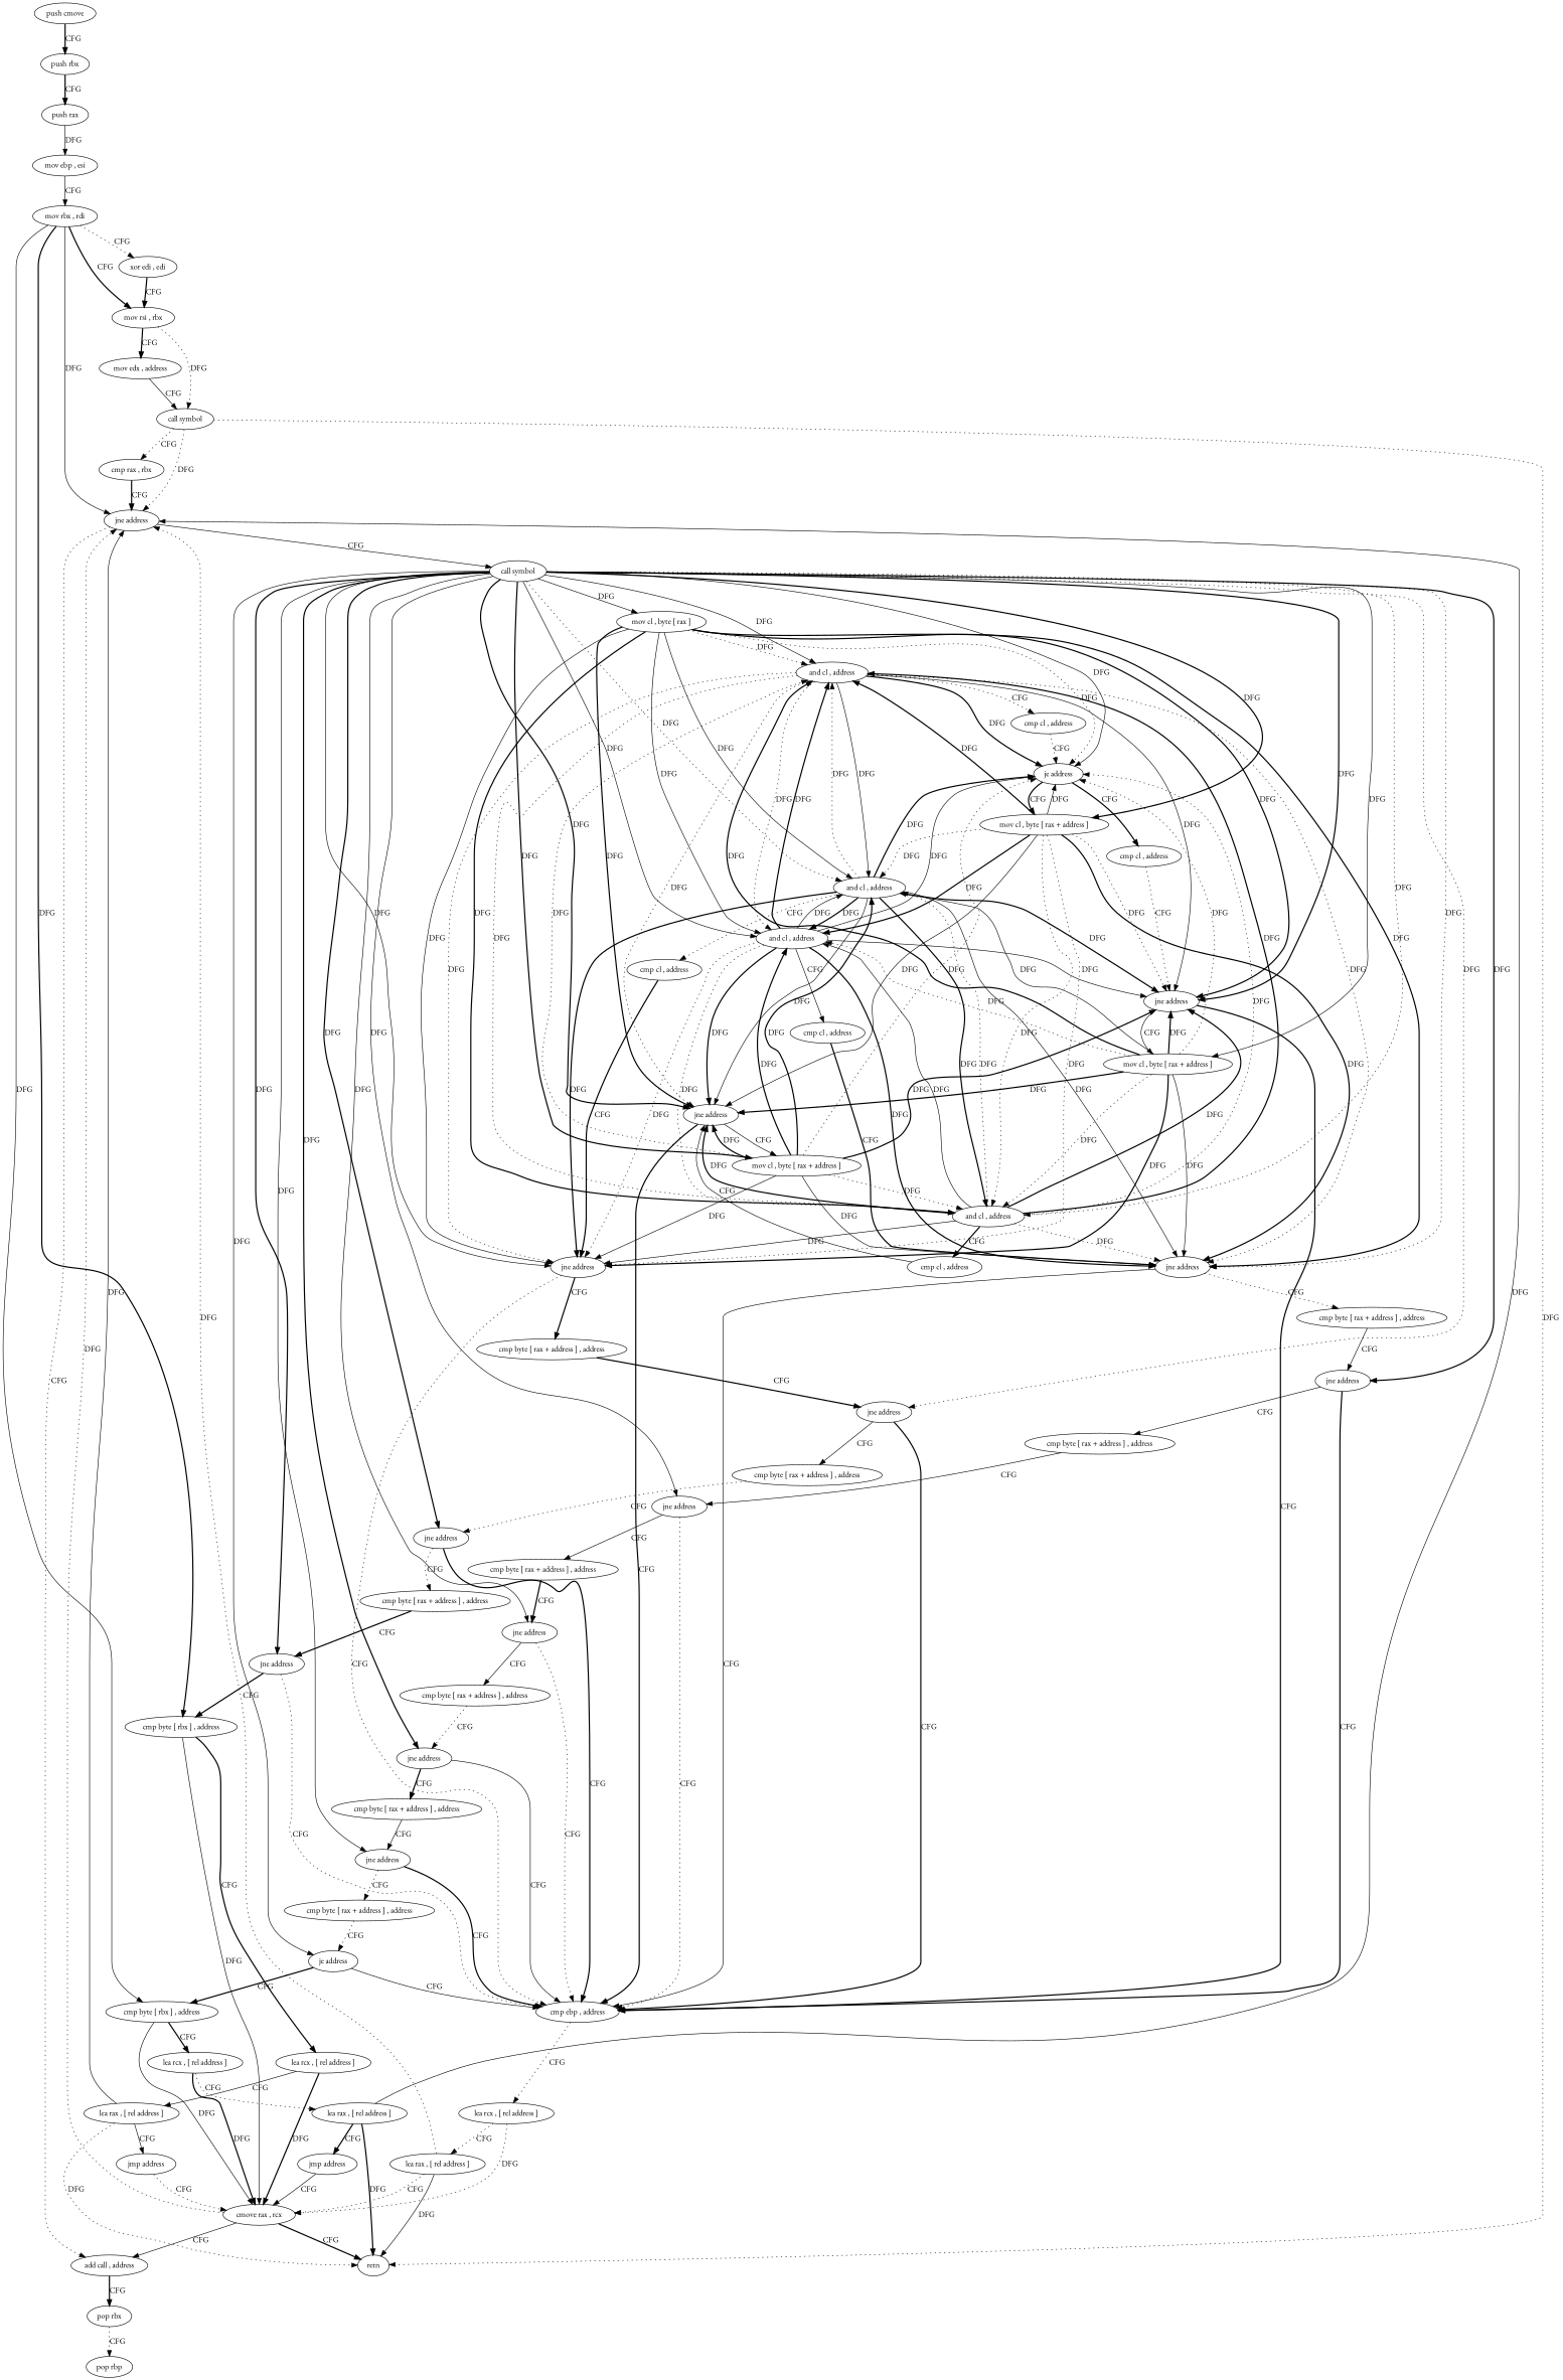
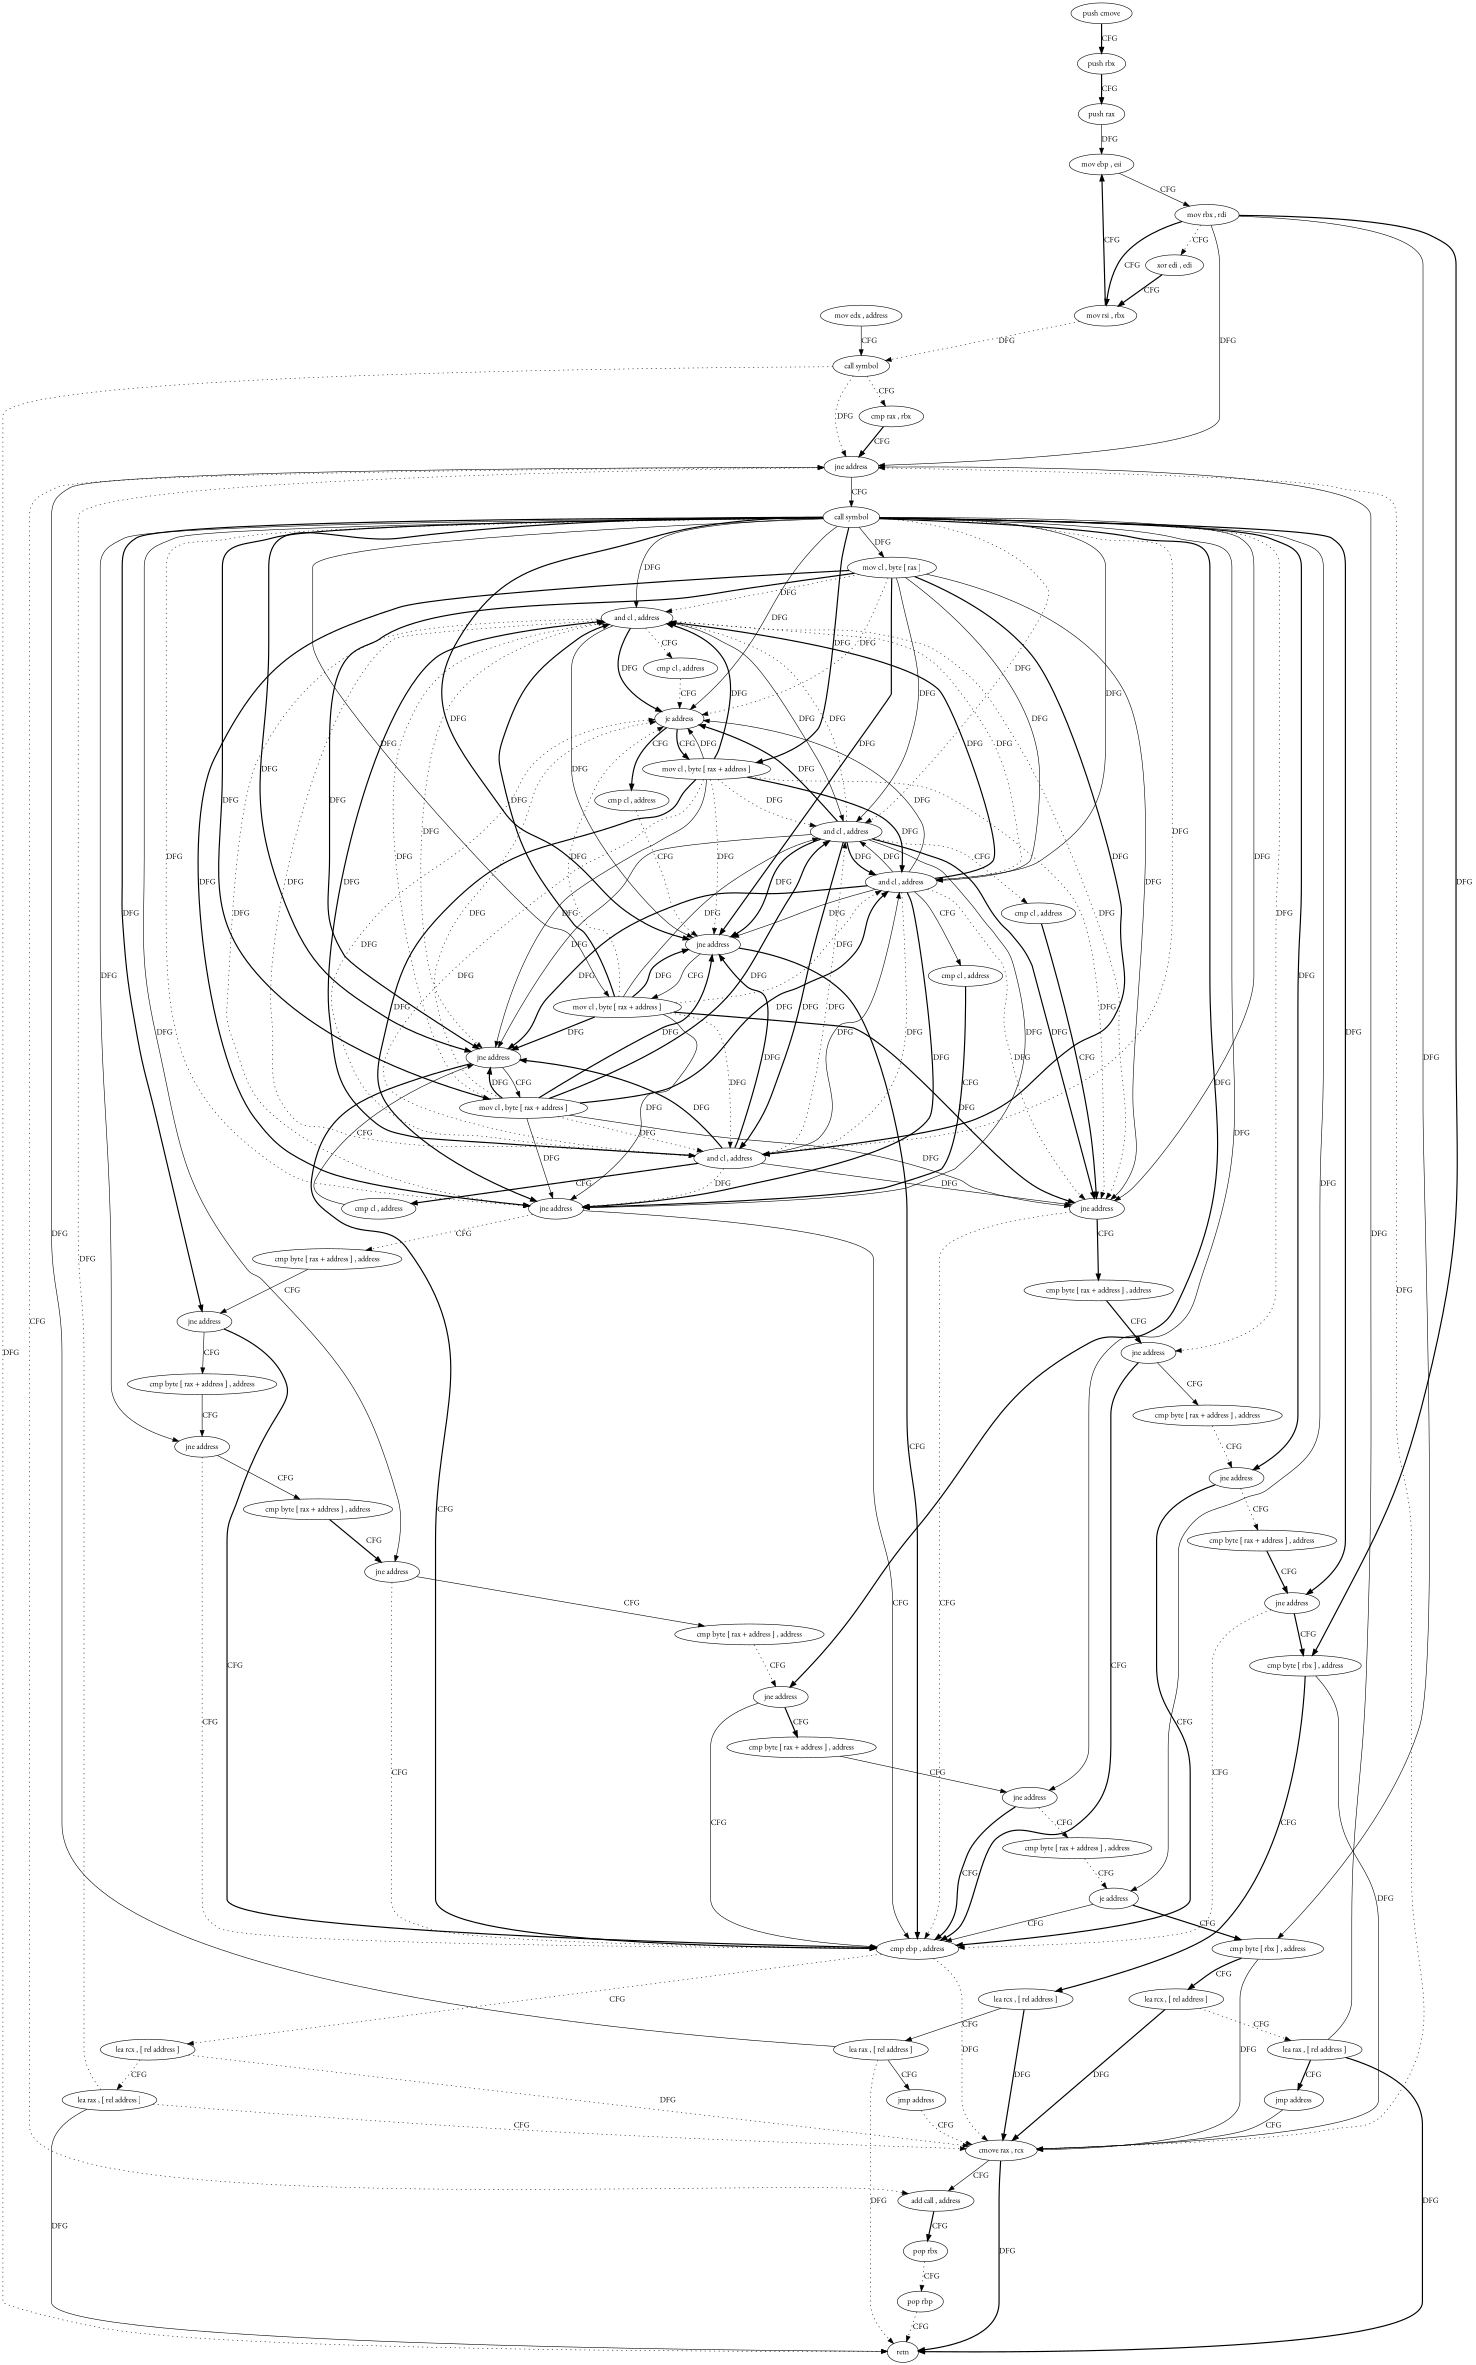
  digraph {
    fontname="EB Garamond"
    node [fontname="EB Garamond"]
    edge [fontname="EB Garamond" style=bold]
    n1 [label="push cmove"]
    n2 [label="push rbx"]
    n3 [label="push rax"]
    n4 [label="mov ebp , esi"]
    n5 [label="mov rbx , rdi"]
    n6 [label="xor edi , edi"]
    n7 [label="mov rsi , rbx"]
    n8 [label="jne address"]
    n9 [label="cmp byte [ rbx ] , address"]
    n10 [label="cmp byte [ rbx ] , address"]
    n11 [label="cmp ebp , address"]
    n12 [label="lea rcx , [ rel address ]"]
    n13 [label="cmove rax , rcx"]
    n14 [label="mov edx , address"]
    n15 [label="call symbol"]
    n16 [label="add call , address"]
    n17 [label="call symbol"]
    n18 [label="lea rcx , [ rel address ]"]
    n19 [label="lea rcx , [ rel address ]"]
    n20 [label="cmp rax , rbx"]
    n21 [label=retn]
    n22 [label="pop rbx"]
    n23 [label="mov cl , byte [ rax ]"]
    n24 [label="and cl , address"]
    n25 [label="je address"]
    n26 [label="mov cl , byte [ rax + address ]"]
    n27 [label="and cl , address"]
    n28 [label="jne address"]
    n29 [label="jne address"]
    n30 [label="mov cl , byte [ rax + address ]"]
    n31 [label="jne address"]
    n32 [label="and cl , address"]
    n33 [label="jne address"]
    n34 [label="mov cl , byte [ rax + address ]"]
    n35 [label="jne address"]
    n36 [label="and cl , address"]
    n37 [label="jne address"]
    n38 [label="jne address"]
    n39 [label="jne address"]
    n40 [label="jne address"]
    n41 [label="jne address"]
    n42 [label="jne address"]
    n43 [label="jne address"]
    n44 [label="je address"]
    n45 [label="pop rbp"]
    n46 [label="cmp cl , address"]
    n47 [label="cmp cl , address"]
    n48 [label="cmp cl , address"]
    n49 [label="cmp byte [ rax + address ] , address"]
    n50 [label="cmp byte [ rax + address ] , address"]
    n51 [label="cmp cl , address"]
    n52 [label="cmp byte [ rax + address ] , address"]
    n53 [label="cmp cl , address"]
    n54 [label="cmp byte [ rax + address ] , address"]
    n55 [label="cmp byte [ rax + address ] , address"]
    n56 [label="cmp byte [ rax + address ] , address"]
    n57 [label="cmp byte [ rax + address ] , address"]
    n58 [label="cmp byte [ rax + address ] , address"]
    n59 [label="cmp byte [ rax + address ] , address"]
    n60 [label="lea rax , [ rel address ]"]
    n61 [label="lea rax , [ rel address ]"]
    n62 [label="lea rax , [ rel address ]"]
    n63 [label="jmp address"]
    n64 [label="jmp address"]
    n1 -> n2 [label=CFG]
    n2 -> n3 [label=CFG]
    n3 -> n4 [label=DFG style=solid]
    n4 -> n5 [label=CFG style=solid]
    n5 -> n6 [label=CFG style=dotted]
    n5 -> n7 [label=CFG]
    n5 -> n8 [label=DFG style=solid]
    n5 -> n9 [label=DFG]
    n5 -> n10 [label=DFG style=solid]
    n6 -> n7 [label=CFG]
-   n7 -> n14 [label=CFG]
+   n7 -> n4 [label=CFG]
    n7 -> n15 [label=DFG style=dotted]
    n8 -> n16 [label=CFG style=dotted]
    n8 -> n17 [label=CFG style=solid]
    n9 -> n13 [label=DFG style=solid]
    n9 -> n18 [label=CFG]
    n10 -> n13 [label=DFG style=solid]
    n10 -> n19 [label=CFG]
    n11 -> n12 [label=CFG style=dotted]
+   n11 -> n13 [label=DFG style=dotted]
    n12 -> n13 [label=DFG style=dotted]
    n12 -> n60 [label=CFG style=dotted]
    n13 -> n8 [label=DFG style=dotted]
    n13 -> n16 [label=CFG style=solid]
-   n13 -> n21 [label=CFG]
+   n13 -> n21 [label=DFG]
    n14 -> n15 [label=CFG style=solid]
    n15 -> n8 [label=DFG style=dotted]
    n15 -> n20 [label=CFG style=dotted]
    n15 -> n21 [label=DFG style=dotted]
    n16 -> n22 [label=CFG]
    n17 -> n23 [label=DFG style=solid]
    n17 -> n24 [label=DFG style=solid]
    n17 -> n25 [label=DFG style=solid]
    n17 -> n26 [label=DFG]
    n17 -> n27 [label=DFG style=solid]
    n17 -> n28 [label=DFG style=dotted]
    n17 -> n29 [label=DFG]
    n17 -> n30 [label=DFG style=solid]
    n17 -> n31 [label=DFG]
    n17 -> n32 [label=DFG style=dotted]
    n17 -> n33 [label=DFG]
    n17 -> n34 [label=DFG]
    n17 -> n35 [label=DFG style=solid]
    n17 -> n36 [label=DFG style=dotted]
    n17 -> n37 [label=DFG style=solid]
    n17 -> n38 [label=DFG style=solid]
    n17 -> n39 [label=DFG style=dotted]
    n17 -> n40 [label=DFG]
    n17 -> n41 [label=DFG]
    n17 -> n42 [label=DFG style=solid]
    n17 -> n43 [label=DFG]
    n17 -> n44 [label=DFG style=solid]
    n18 -> n13 [label=DFG]
    n18 -> n61 [label=CFG style=solid]
    n19 -> n13 [label=DFG]
    n19 -> n62 [label=CFG style=dotted]
    n20 -> n8 [label=CFG]
    n22 -> n45 [label=CFG style=dotted]
    n23 -> n24 [label=DFG style=dotted]
    n23 -> n25 [label=DFG style=dotted]
    n23 -> n27 [label=DFG style=solid]
    n23 -> n28 [label=DFG]
    n23 -> n29 [label=DFG]
    n23 -> n32 [label=DFG]
    n23 -> n33 [label=DFG]
    n23 -> n36 [label=DFG style=solid]
    n23 -> n37 [label=DFG style=solid]
    n24 -> n25 [label=DFG]
    n24 -> n27 [label=DFG style=dotted]
    n24 -> n28 [label=DFG style=dotted]
    n24 -> n29 [label=DFG style=solid]
    n24 -> n32 [label=DFG style=dotted]
    n24 -> n33 [label=DFG style=dotted]
    n24 -> n36 [label=DFG style=solid]
    n24 -> n37 [label=DFG style=dotted]
    n24 -> n46 [label=CFG style=dotted]
    n25 -> n26 [label=CFG]
    n25 -> n47 [label=CFG]
    n26 -> n24 [label=DFG]
    n26 -> n25 [label=DFG style=solid]
    n26 -> n27 [label=DFG]
    n26 -> n28 [label=DFG]
    n26 -> n29 [label=DFG style=dotted]
    n26 -> n32 [label=DFG style=dotted]
    n26 -> n33 [label=DFG style=solid]
    n26 -> n36 [label=DFG style=dotted]
    n26 -> n37 [label=DFG style=dotted]
    n27 -> n24 [label=DFG]
    n27 -> n25 [label=DFG style=solid]
    n27 -> n28 [label=DFG]
    n27 -> n29 [label=DFG style=solid]
    n27 -> n32 [label=DFG style=dotted]
    n27 -> n33 [label=DFG]
    n27 -> n36 [label=DFG style=solid]
    n27 -> n37 [label=DFG style=dotted]
    n27 -> n48 [label=CFG style=solid]
    n28 -> n11 [label=CFG style=solid]
    n28 -> n49 [label=CFG style=dotted]
    n29 -> n11 [label=CFG]
    n29 -> n30 [label=CFG style=solid]
    n30 -> n24 [label=DFG]
    n30 -> n25 [label=DFG style=dotted]
    n30 -> n27 [label=DFG style=dotted]
    n30 -> n28 [label=DFG style=solid]
    n30 -> n29 [label=DFG]
    n30 -> n32 [label=DFG style=dotted]
    n30 -> n33 [label=DFG]
    n30 -> n36 [label=DFG style=solid]
    n30 -> n37 [label=DFG]
    n31 -> n11 [label=CFG]
    n31 -> n50 [label=CFG style=solid]
    n32 -> n24 [label=DFG]
    n32 -> n25 [label=DFG style=dotted]
    n32 -> n27 [label=DFG style=solid]
    n32 -> n28 [label=DFG style=dotted]
    n32 -> n29 [label=DFG]
    n32 -> n33 [label=DFG]
    n32 -> n36 [label=DFG style=dotted]
    n32 -> n37 [label=DFG style=solid]
    n32 -> n51 [label=CFG]
    n33 -> n11 [label=CFG]
    n33 -> n34 [label=CFG style=solid]
    n34 -> n24 [label=DFG style=dotted]
    n34 -> n25 [label=DFG style=dotted]
    n34 -> n27 [label=DFG]
    n34 -> n28 [label=DFG style=solid]
    n34 -> n29 [label=DFG]
    n34 -> n32 [label=DFG style=dotted]
    n34 -> n33 [label=DFG]
    n34 -> n36 [label=DFG]
    n34 -> n37 [label=DFG style=solid]
    n35 -> n11 [label=CFG style=dotted]
    n35 -> n52 [label=CFG style=solid]
    n36 -> n24 [label=DFG style=dotted]
    n36 -> n25 [label=DFG]
    n36 -> n27 [label=DFG]
    n36 -> n28 [label=DFG style=solid]
    n36 -> n29 [label=DFG]
    n36 -> n32 [label=DFG]
    n36 -> n33 [label=DFG style=solid]
    n36 -> n37 [label=DFG]
    n36 -> n53 [label=CFG style=dotted]
    n37 -> n11 [label=CFG style=dotted]
    n37 -> n54 [label=CFG]
    n38 -> n11 [label=CFG style=dotted]
    n38 -> n55 [label=CFG style=solid]
    n39 -> n11 [label=CFG]
    n39 -> n56 [label=CFG style=solid]
    n40 -> n11 [label=CFG style=solid]
    n40 -> n57 [label=CFG]
    n41 -> n11 [label=CFG]
    n41 -> n58 [label=CFG style=dotted]
    n42 -> n11 [label=CFG]
    n42 -> n59 [label=CFG style=dotted]
    n43 -> n9 [label=CFG]
    n43 -> n11 [label=CFG style=dotted]
    n44 -> n10 [label=CFG]
    n44 -> n11 [label=CFG style=solid]
+   n45 -> n21 [label=CFG style=dotted]
    n46 -> n25 [label=CFG style=dotted]
    n47 -> n29 [label=CFG style=dotted]
    n48 -> n28 [label=CFG]
    n49 -> n31 [label=CFG style=solid]
    n50 -> n35 [label=CFG style=solid]
    n51 -> n33 [label=CFG style=solid]
    n52 -> n38 [label=CFG]
    n53 -> n37 [label=CFG]
    n54 -> n39 [label=CFG]
    n55 -> n40 [label=CFG style=dotted]
    n56 -> n41 [label=CFG style=dotted]
    n57 -> n42 [label=CFG style=solid]
    n58 -> n43 [label=CFG]
    n59 -> n44 [label=CFG style=dotted]
    n60 -> n8 [label=DFG style=dotted]
    n60 -> n13 [label=CFG style=dotted]
    n60 -> n21 [label=DFG style=solid]
    n61 -> n8 [label=DFG style=solid]
    n61 -> n21 [label=DFG style=dotted]
    n61 -> n63 [label=CFG style=solid]
    n62 -> n8 [label=DFG style=solid]
    n62 -> n21 [label=DFG]
    n62 -> n64 [label=CFG]
    n63 -> n13 [label=CFG style=dotted]
    n64 -> n13 [label=CFG style=solid]
  }
